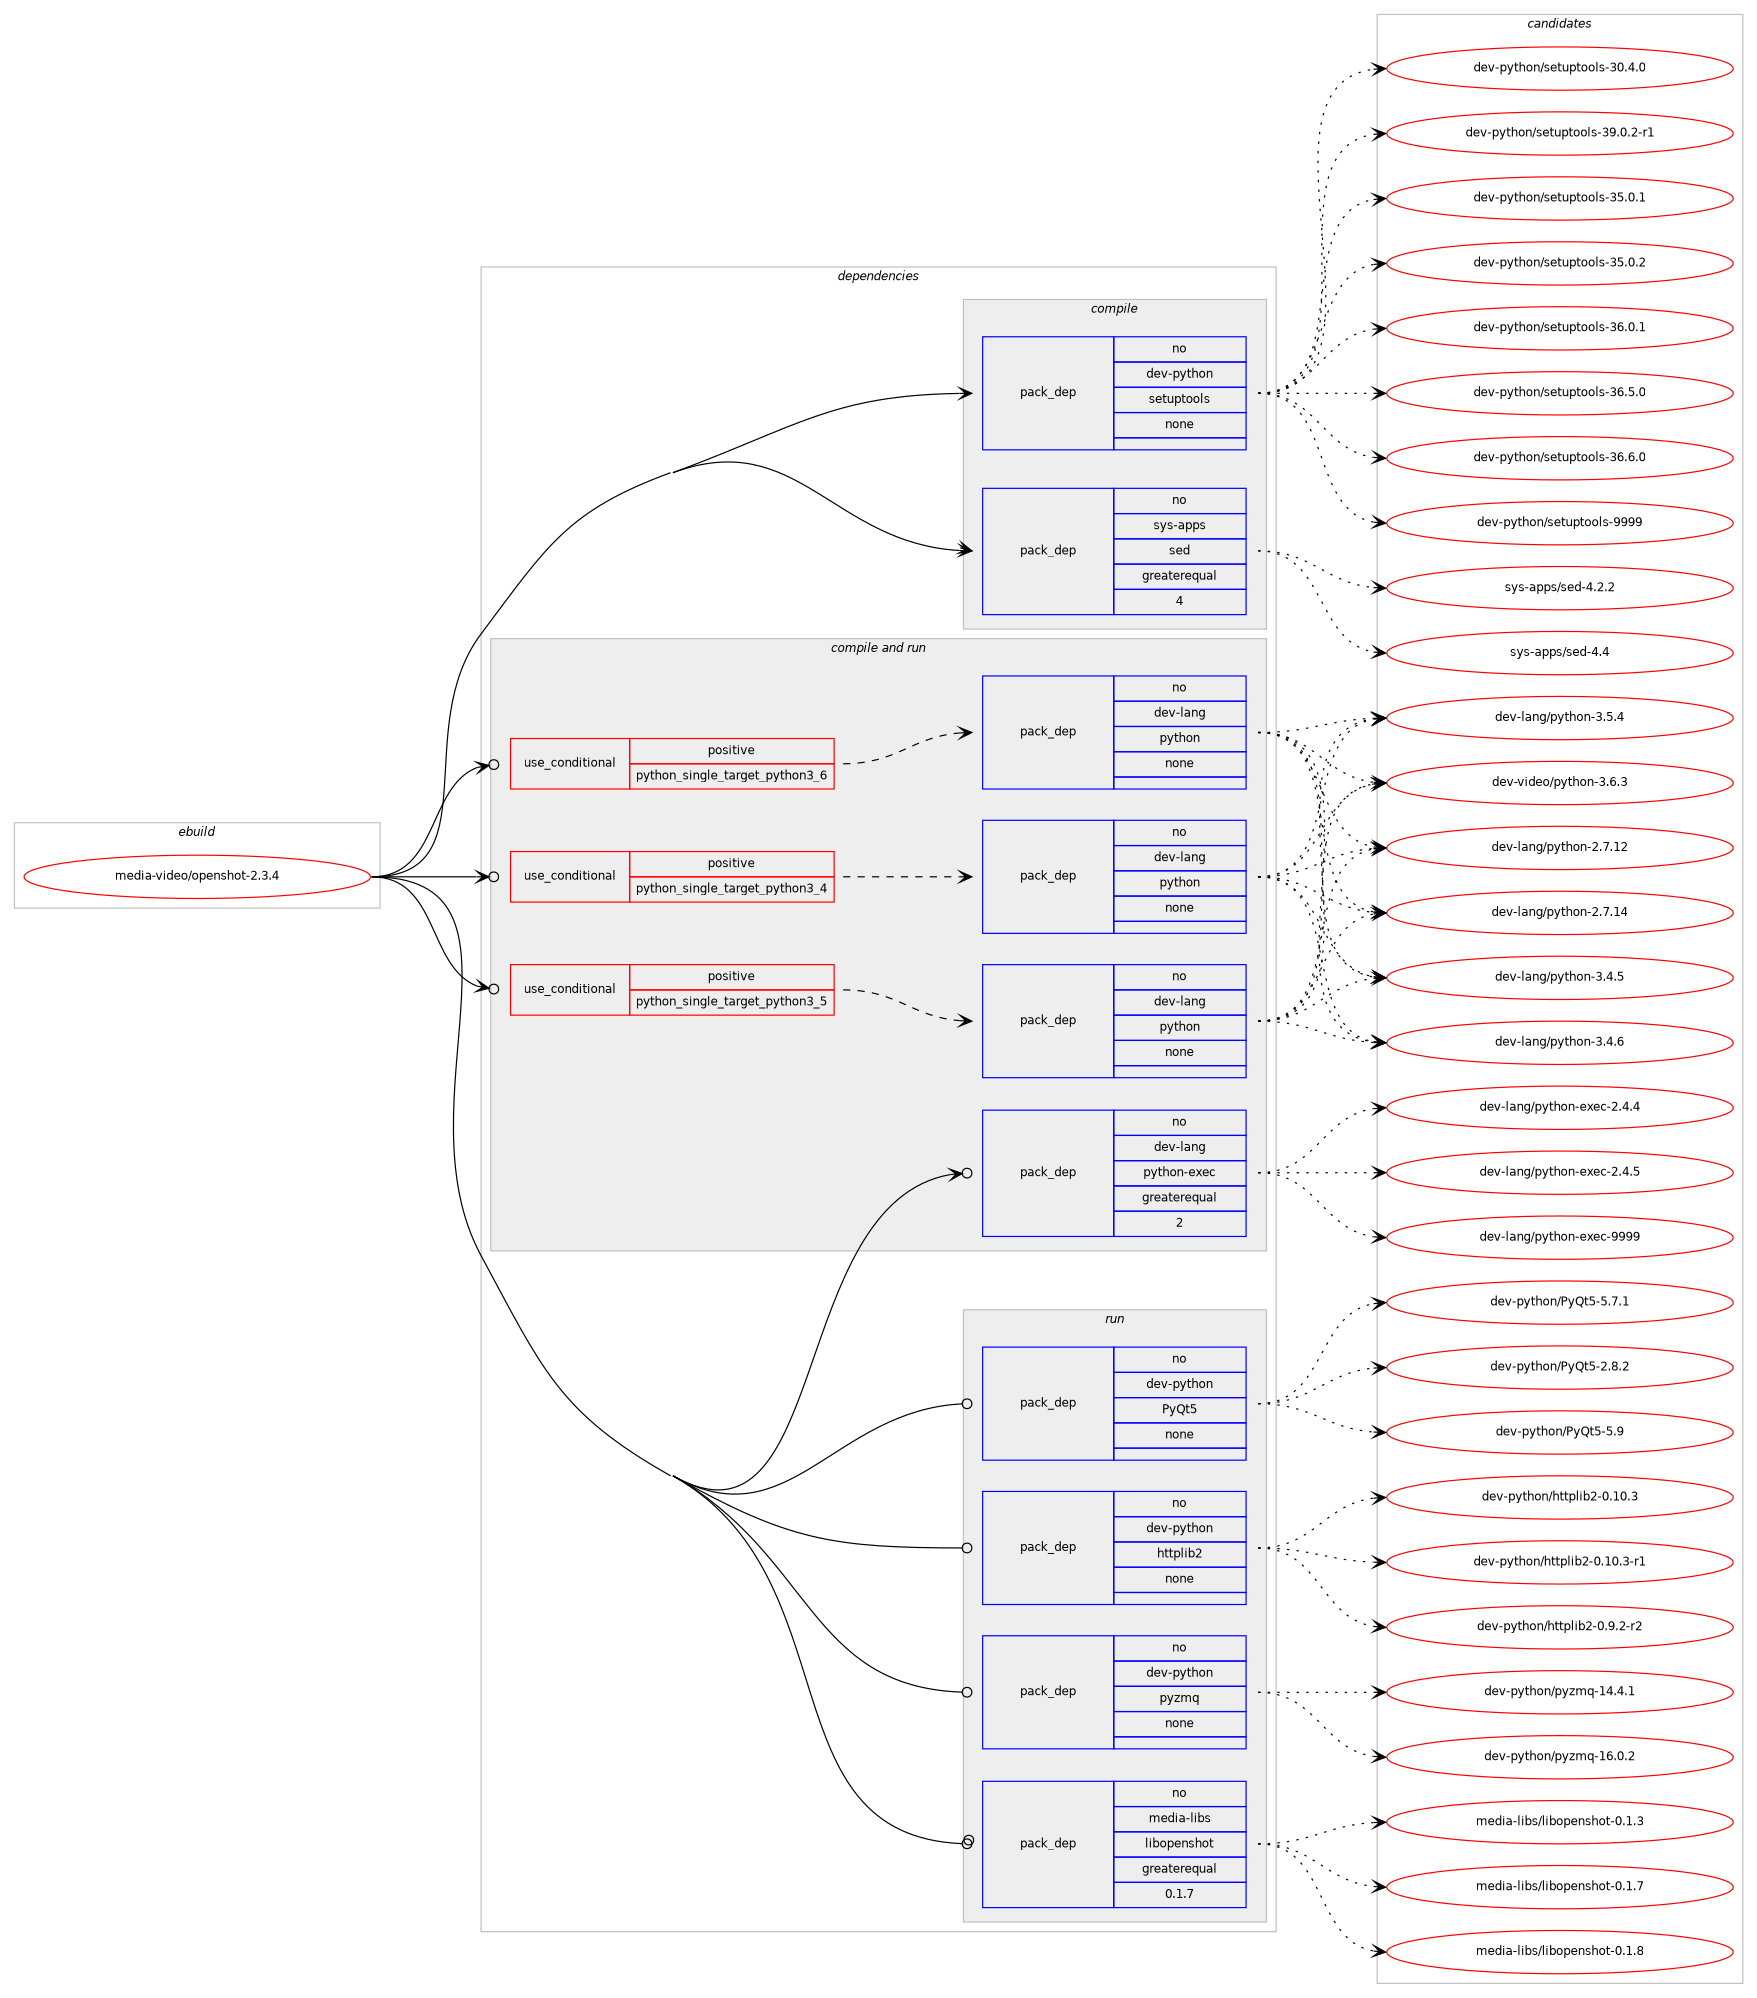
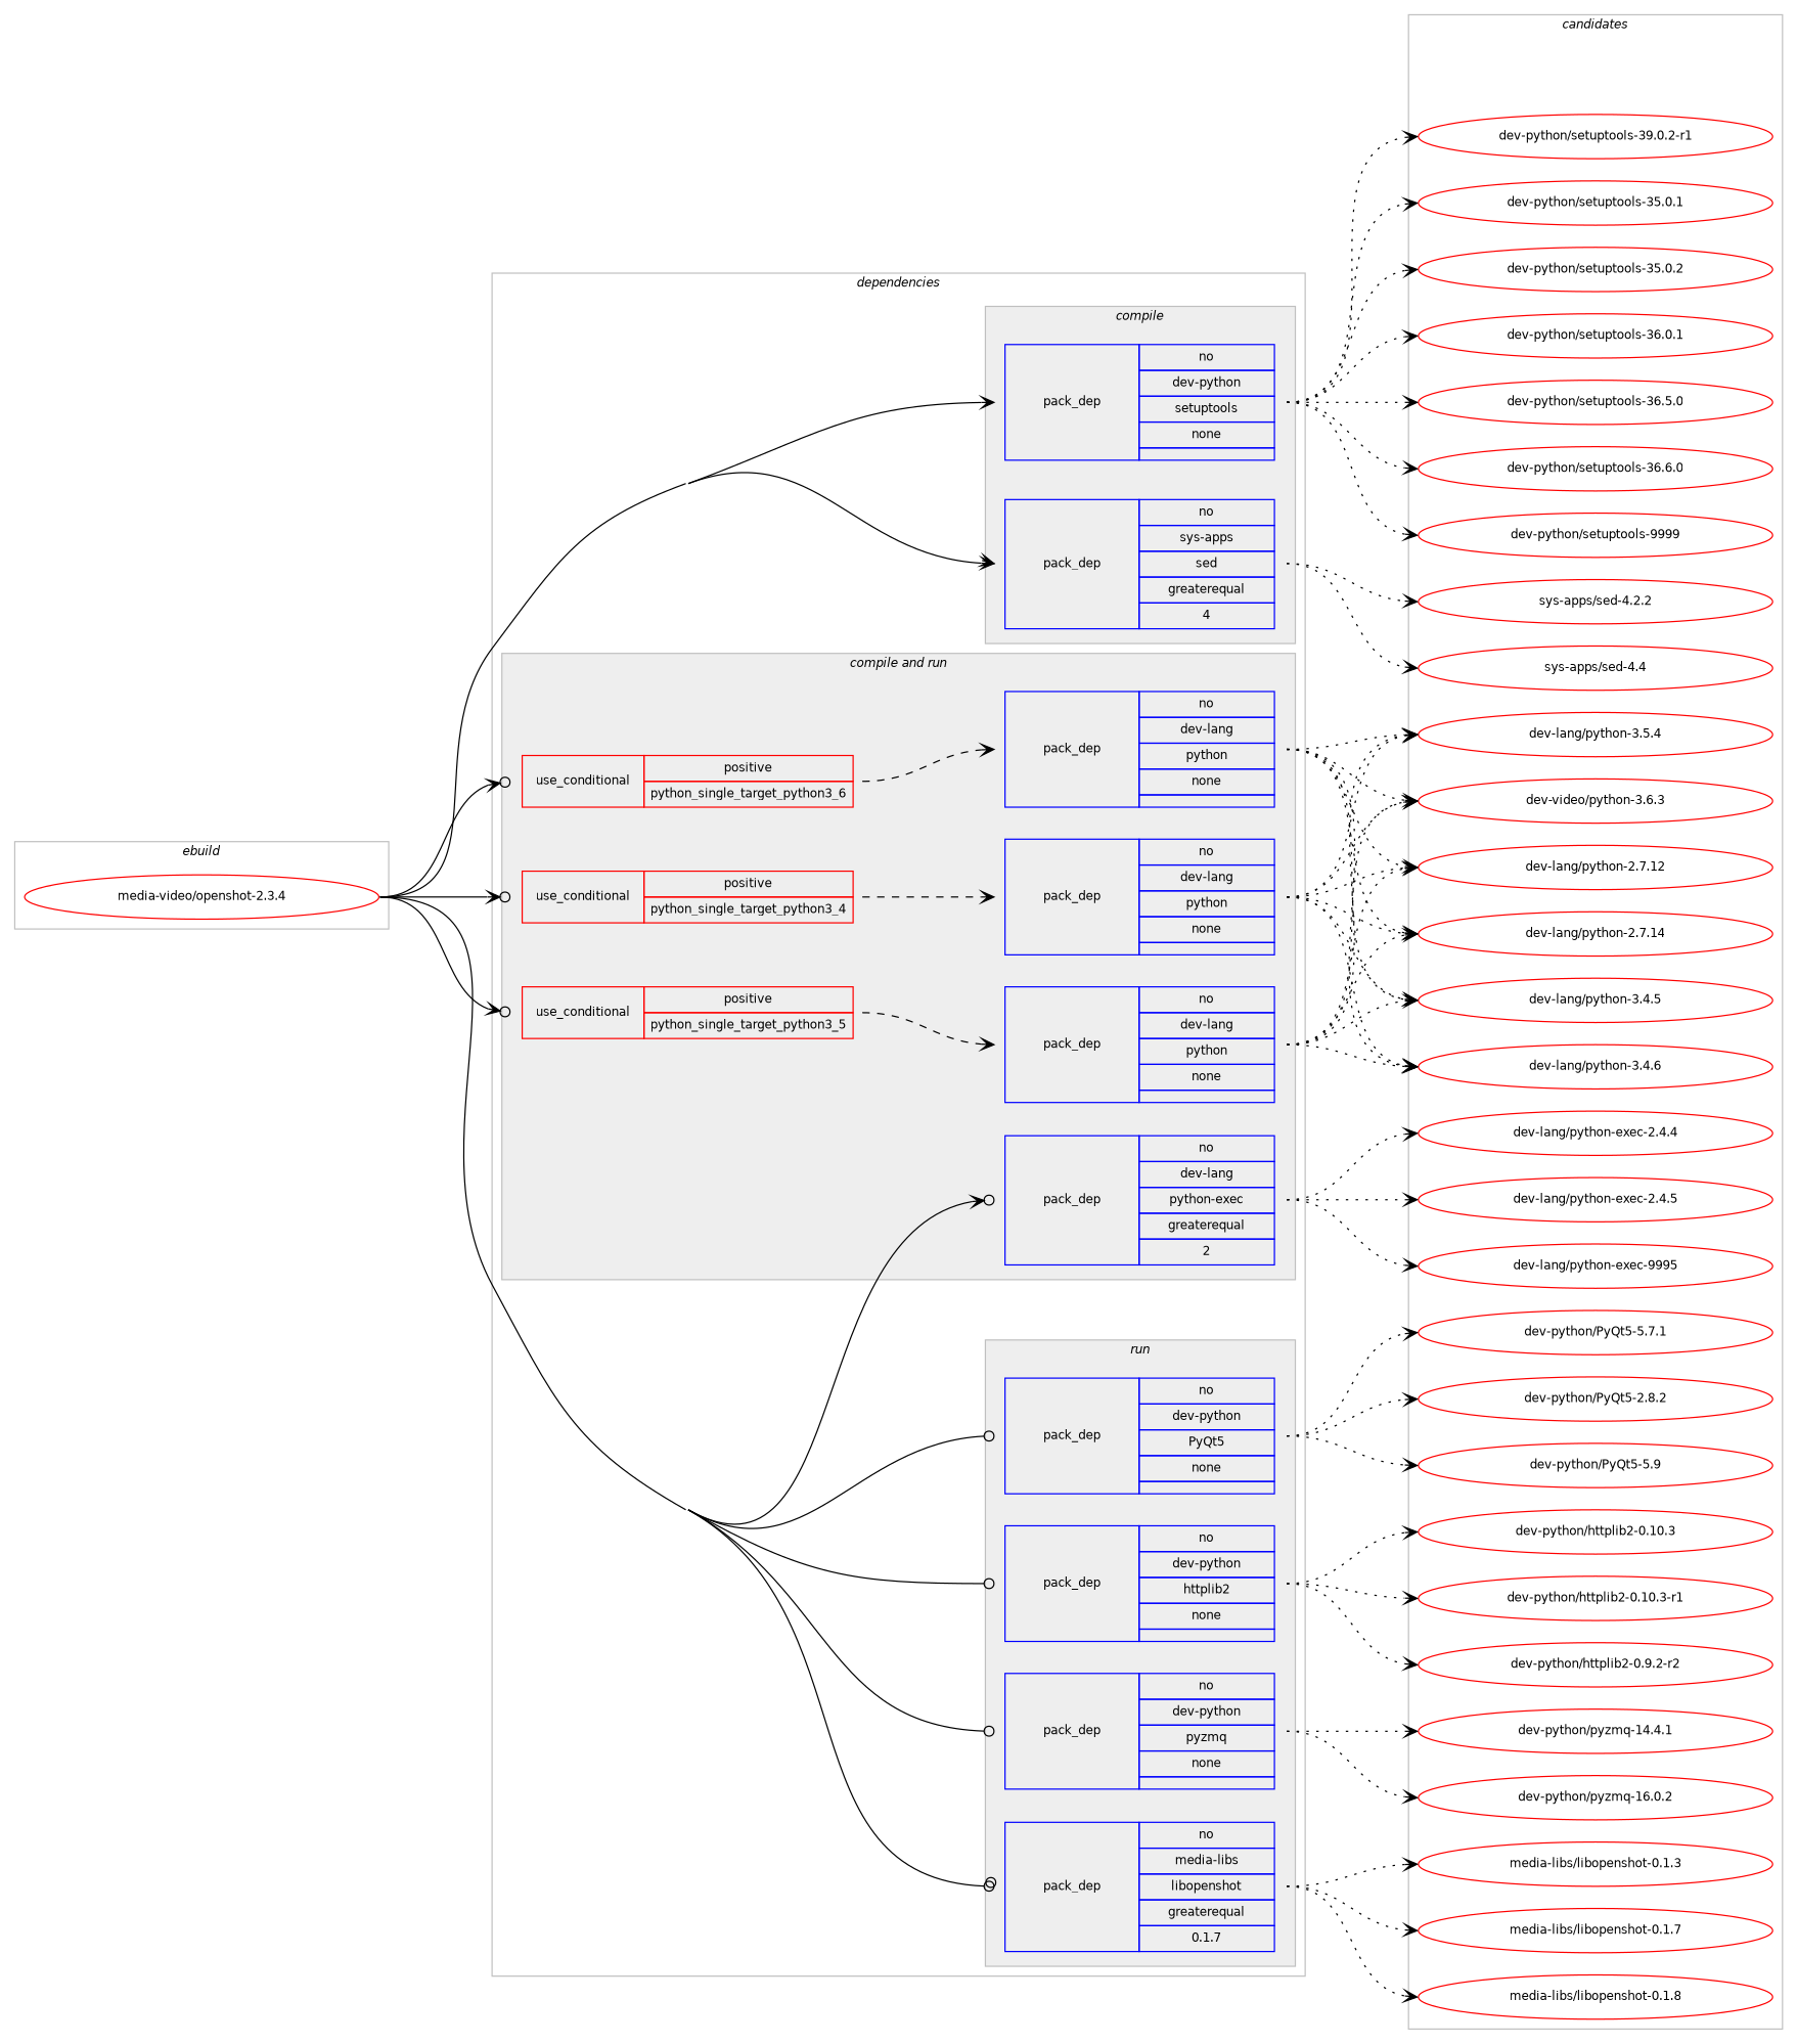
  digraph {
    compound=true
    concentrate=true
    fontname=Helvetica
    fontsize=10
    newrank=true
    rankdir=LR
    ranksep=1.5
    node [color=red fontname=Helvetica fontsize=10]
    edge [arrowhead=vee headport=w style=dotted tailport=e weight=100]
    n1 [label="media-video/openshot-2.3.4" width=4]
    n2 [color=blue label=<<TABLE BORDER="0" CELLBORDER="1" CELLSPACING="0" CELLPADDING="4" WIDTH="220"><TR><TD ROWSPAN="6" CELLPADDING="30">pack_dep</TD></TR><TR><TD WIDTH="110">no</TD></TR><TR><TD>dev-python</TD></TR><TR><TD>setuptools</TD></TR><TR><TD>none</TD></TR><TR><TD></TD></TR></TABLE>> shape=none]
    n3 [color=blue label=<<TABLE BORDER="0" CELLBORDER="1" CELLSPACING="0" CELLPADDING="4" WIDTH="220"><TR><TD ROWSPAN="6" CELLPADDING="30">pack_dep</TD></TR><TR><TD WIDTH="110">no</TD></TR><TR><TD>sys-apps</TD></TR><TR><TD>sed</TD></TR><TR><TD>greaterequal</TD></TR><TR><TD>4</TD></TR></TABLE>> shape=none]
    n4 [color=blue label=<<TABLE BORDER="0" CELLBORDER="1" CELLSPACING="0" CELLPADDING="4" WIDTH="220"><TR><TD ROWSPAN="6" CELLPADDING="30">pack_dep</TD></TR><TR><TD WIDTH="110">no</TD></TR><TR><TD>dev-lang</TD></TR><TR><TD>python</TD></TR><TR><TD>none</TD></TR><TR><TD></TD></TR></TABLE>> shape=none]
    n5 [label=<<TABLE BORDER="0" CELLBORDER="1" CELLSPACING="0" CELLPADDING="4"><TR><TD ROWSPAN="3" CELLPADDING="10">use_conditional</TD></TR><TR><TD>positive</TD></TR><TR><TD>python_single_target_python3_4</TD></TR></TABLE>> shape=none]
    n6 [color=blue label=<<TABLE BORDER="0" CELLBORDER="1" CELLSPACING="0" CELLPADDING="4" WIDTH="220"><TR><TD ROWSPAN="6" CELLPADDING="30">pack_dep</TD></TR><TR><TD WIDTH="110">no</TD></TR><TR><TD>dev-lang</TD></TR><TR><TD>python</TD></TR><TR><TD>none</TD></TR><TR><TD></TD></TR></TABLE>> shape=none]
    n7 [label=<<TABLE BORDER="0" CELLBORDER="1" CELLSPACING="0" CELLPADDING="4"><TR><TD ROWSPAN="3" CELLPADDING="10">use_conditional</TD></TR><TR><TD>positive</TD></TR><TR><TD>python_single_target_python3_5</TD></TR></TABLE>> shape=none]
    n8 [color=blue label=<<TABLE BORDER="0" CELLBORDER="1" CELLSPACING="0" CELLPADDING="4" WIDTH="220"><TR><TD ROWSPAN="6" CELLPADDING="30">pack_dep</TD></TR><TR><TD WIDTH="110">no</TD></TR><TR><TD>dev-lang</TD></TR><TR><TD>python</TD></TR><TR><TD>none</TD></TR><TR><TD></TD></TR></TABLE>> shape=none]
    n9 [label=<<TABLE BORDER="0" CELLBORDER="1" CELLSPACING="0" CELLPADDING="4"><TR><TD ROWSPAN="3" CELLPADDING="10">use_conditional</TD></TR><TR><TD>positive</TD></TR><TR><TD>python_single_target_python3_6</TD></TR></TABLE>> shape=none]
    n10 [color=blue label=<<TABLE BORDER="0" CELLBORDER="1" CELLSPACING="0" CELLPADDING="4" WIDTH="220"><TR><TD ROWSPAN="6" CELLPADDING="30">pack_dep</TD></TR><TR><TD WIDTH="110">no</TD></TR><TR><TD>dev-lang</TD></TR><TR><TD>python-exec</TD></TR><TR><TD>greaterequal</TD></TR><TR><TD>2</TD></TR></TABLE>> shape=none]
    n11 [color=blue label=<<TABLE BORDER="0" CELLBORDER="1" CELLSPACING="0" CELLPADDING="4" WIDTH="220"><TR><TD ROWSPAN="6" CELLPADDING="30">pack_dep</TD></TR><TR><TD WIDTH="110">no</TD></TR><TR><TD>dev-python</TD></TR><TR><TD>PyQt5</TD></TR><TR><TD>none</TD></TR><TR><TD></TD></TR></TABLE>> shape=none]
    n12 [color=blue label=<<TABLE BORDER="0" CELLBORDER="1" CELLSPACING="0" CELLPADDING="4" WIDTH="220"><TR><TD ROWSPAN="6" CELLPADDING="30">pack_dep</TD></TR><TR><TD WIDTH="110">no</TD></TR><TR><TD>dev-python</TD></TR><TR><TD>httplib2</TD></TR><TR><TD>none</TD></TR><TR><TD></TD></TR></TABLE>> shape=none]
    n13 [color=blue label=<<TABLE BORDER="0" CELLBORDER="1" CELLSPACING="0" CELLPADDING="4" WIDTH="220"><TR><TD ROWSPAN="6" CELLPADDING="30">pack_dep</TD></TR><TR><TD WIDTH="110">no</TD></TR><TR><TD>dev-python</TD></TR><TR><TD>pyzmq</TD></TR><TR><TD>none</TD></TR><TR><TD></TD></TR></TABLE>> shape=none]
    n14 [color=blue label=<<TABLE BORDER="0" CELLBORDER="1" CELLSPACING="0" CELLPADDING="4" WIDTH="220"><TR><TD ROWSPAN="6" CELLPADDING="30">pack_dep</TD></TR><TR><TD WIDTH="110">no</TD></TR><TR><TD>media-libs</TD></TR><TR><TD>libopenshot</TD></TR><TR><TD>greaterequal</TD></TR><TR><TD>0.1.7</TD></TR></TABLE>> shape=none]
-   n15 [label="dev-python/setuptools-30.4.0" width=4]
    n16 [label="dev-python/setuptools-39.0.2-r1" width=4]
    n17 [label="dev-python/setuptools-35.0.1" width=4]
    n18 [label="dev-python/setuptools-35.0.2" width=4]
    n19 [label="dev-python/setuptools-36.0.1" width=4]
    n20 [label="dev-python/setuptools-36.5.0" width=4]
    n21 [label="dev-python/setuptools-36.6.0" width=4]
    n22 [label="dev-python/setuptools-9999" width=4]
    n23 [label="sys-apps/sed-4.2.2" width=4]
    n24 [label="sys-apps/sed-4.4" width=4]
    n25 [label="dev-lang/python-2.7.12" width=4]
    n26 [label="dev-lang/python-2.7.14" width=4]
    n27 [label="dev-lang/python-3.4.5" width=4]
    n28 [label="dev-lang/python-3.4.6" width=4]
    n29 [label="dev-lang/python-3.5.4" width=4]
    n30 [label="dev-video/python-3.6.3" width=4]
    n31 [label="dev-lang/python-exec-2.4.4" width=4]
    n32 [label="dev-lang/python-exec-2.4.5" width=4]
-   n33 [label="dev-lang/python-exec-9999" width=4]
+   n33 [label="dev-lang/python-exec-9995" width=4]
    n34 [label="dev-python/PyQt5-5.7.1" width=4]
    n35 [label="dev-python/PyQt5-2.8.2" width=4]
    n36 [label="dev-python/PyQt5-5.9" width=4]
    n37 [label="dev-python/httplib2-0.10.3" width=4]
    n38 [label="dev-python/httplib2-0.10.3-r1" width=4]
    n39 [label="dev-python/httplib2-0.9.2-r2" width=4]
    n40 [label="dev-python/pyzmq-14.4.1" width=4]
    n41 [label="dev-python/pyzmq-16.0.2" width=4]
    n42 [label="media-libs/libopenshot-0.1.3" width=4]
    n43 [label="media-libs/libopenshot-0.1.7" width=4]
    n44 [label="media-libs/libopenshot-0.1.8" width=4]
    subgraph cluster_1 {
      color=gray
      label=<<i>ebuild</i>>
      rank=same
      n1
    }
    subgraph cluster_2 {
      color=gray
      label=<<i>dependencies</i>>
      subgraph cluster_3 {
        color=gray
        fillcolor="#eeeeee"
        label=<<i>compile</i>>
        style=filled
        subgraph sub_4 {
          color=gray
          fillcolor="#eeeeee"
          label=<<i>compile</i>>
          style=filled
          n2
        }
        subgraph sub_5 {
          color=gray
          fillcolor="#eeeeee"
          label=<<i>compile</i>>
          style=filled
          n3
        }
      }
      subgraph cluster_6 {
        color=gray
        fillcolor="#eeeeee"
        label=<<i>compile and run</i>>
        style=filled
        subgraph sub_7 {
          color=gray
          fillcolor="#eeeeee"
          label=<<i>compile and run</i>>
          style=filled
          n5
          subgraph sub_8 {
            color=gray
            fillcolor="#eeeeee"
            label=<<i>compile and run</i>>
            style=filled
            n4
          }
        }
        subgraph sub_9 {
          color=gray
          fillcolor="#eeeeee"
          label=<<i>compile and run</i>>
          style=filled
          n7
          subgraph sub_10 {
            color=gray
            fillcolor="#eeeeee"
            label=<<i>compile and run</i>>
            style=filled
            n6
          }
        }
        subgraph sub_11 {
          color=gray
          fillcolor="#eeeeee"
          label=<<i>compile and run</i>>
          style=filled
          n9
          subgraph sub_12 {
            color=gray
            fillcolor="#eeeeee"
            label=<<i>compile and run</i>>
            style=filled
            n8
          }
        }
        subgraph sub_13 {
          color=gray
          fillcolor="#eeeeee"
          label=<<i>compile and run</i>>
          style=filled
          n10
        }
      }
      subgraph cluster_14 {
        color=gray
        fillcolor="#eeeeee"
        label=<<i>run</i>>
        style=filled
        subgraph sub_15 {
          color=gray
          fillcolor="#eeeeee"
          label=<<i>run</i>>
          style=filled
          n11
        }
        subgraph sub_16 {
          color=gray
          fillcolor="#eeeeee"
          label=<<i>run</i>>
          style=filled
          n12
        }
        subgraph sub_17 {
          color=gray
          fillcolor="#eeeeee"
          label=<<i>run</i>>
          style=filled
          n13
        }
        subgraph sub_18 {
          color=gray
          fillcolor="#eeeeee"
          label=<<i>run</i>>
          style=filled
          n14
        }
      }
    }
    subgraph cluster_19 {
      color=gray
      label=<<i>candidates</i>>
      rank=same
      subgraph sub_20 {
        color=black
        label=<<i>candidates</i>>
        nodesep=1
        rank=same
-       n15
        n16
        n17
        n18
        n19
        n20
        n21
        n22
      }
      subgraph sub_21 {
        color=black
        label=<<i>candidates</i>>
        nodesep=1
        rank=same
        n23
        n24
      }
      subgraph sub_22 {
        color=black
        label=<<i>candidates</i>>
        nodesep=1
        rank=same
        n25
        n26
        n27
        n28
        n29
        n30
      }
      subgraph sub_23 {
        color=black
        label=<<i>candidates</i>>
        nodesep=1
        rank=same
        n25
        n26
        n27
        n28
        n29
        n30
      }
      subgraph sub_24 {
        color=black
        label=<<i>candidates</i>>
        nodesep=1
        rank=same
        n25
        n26
        n27
        n28
        n29
        n30
      }
      subgraph sub_25 {
        color=black
        label=<<i>candidates</i>>
        nodesep=1
        rank=same
        n31
        n32
        n33
      }
      subgraph sub_26 {
        color=black
        label=<<i>candidates</i>>
        nodesep=1
        rank=same
        n34
        n35
        n36
      }
      subgraph sub_27 {
        color=black
        label=<<i>candidates</i>>
        nodesep=1
        rank=same
        n37
        n38
        n39
      }
      subgraph sub_28 {
        color=black
        label=<<i>candidates</i>>
        nodesep=1
        rank=same
        n40
        n41
      }
      subgraph sub_29 {
        color=black
        label=<<i>candidates</i>>
        nodesep=1
        rank=same
        n42
        n43
        n44
      }
    }
    n1 -> n2 [style=solid weight=20]
    n1 -> n3 [style=solid weight=20]
    n1 -> n5 [arrowhead=odotvee style=solid weight=20]
    n1 -> n7 [arrowhead=odotvee style=solid weight=20]
    n1 -> n9 [arrowhead=odotvee style=solid weight=20]
    n1 -> n10 [arrowhead=odotvee style=solid weight=20]
    n1 -> n11 [arrowhead=odot style=solid weight=20]
    n1 -> n12 [arrowhead=odot style=solid weight=20]
    n1 -> n13 [arrowhead=odot style=solid weight=20]
    n1 -> n14 [arrowhead=odot style=solid weight=20]
-   n2 -> n15
    n2 -> n16
    n2 -> n17
    n2 -> n18
    n2 -> n19
    n2 -> n20
    n2 -> n21
    n2 -> n22
    n3 -> n23
    n3 -> n24
    n4 -> n25
    n4 -> n26
    n4 -> n27
    n4 -> n28
    n4 -> n29
    n4 -> n30
    n5 -> n4 [style=dashed weight=20]
    n6 -> n25
    n6 -> n26
    n6 -> n27
    n6 -> n28
    n6 -> n29
    n6 -> n30
    n7 -> n6 [style=dashed weight=20]
    n8 -> n25
    n8 -> n26
    n8 -> n27
    n8 -> n28
    n8 -> n29
    n8 -> n30
    n9 -> n8 [style=dashed weight=20]
    n10 -> n31
    n10 -> n32
    n10 -> n33
    n11 -> n34
    n11 -> n35
    n11 -> n36
    n12 -> n37
    n12 -> n38
    n12 -> n39
    n13 -> n40
    n13 -> n41
    n14 -> n42
    n14 -> n43
    n14 -> n44
  }
